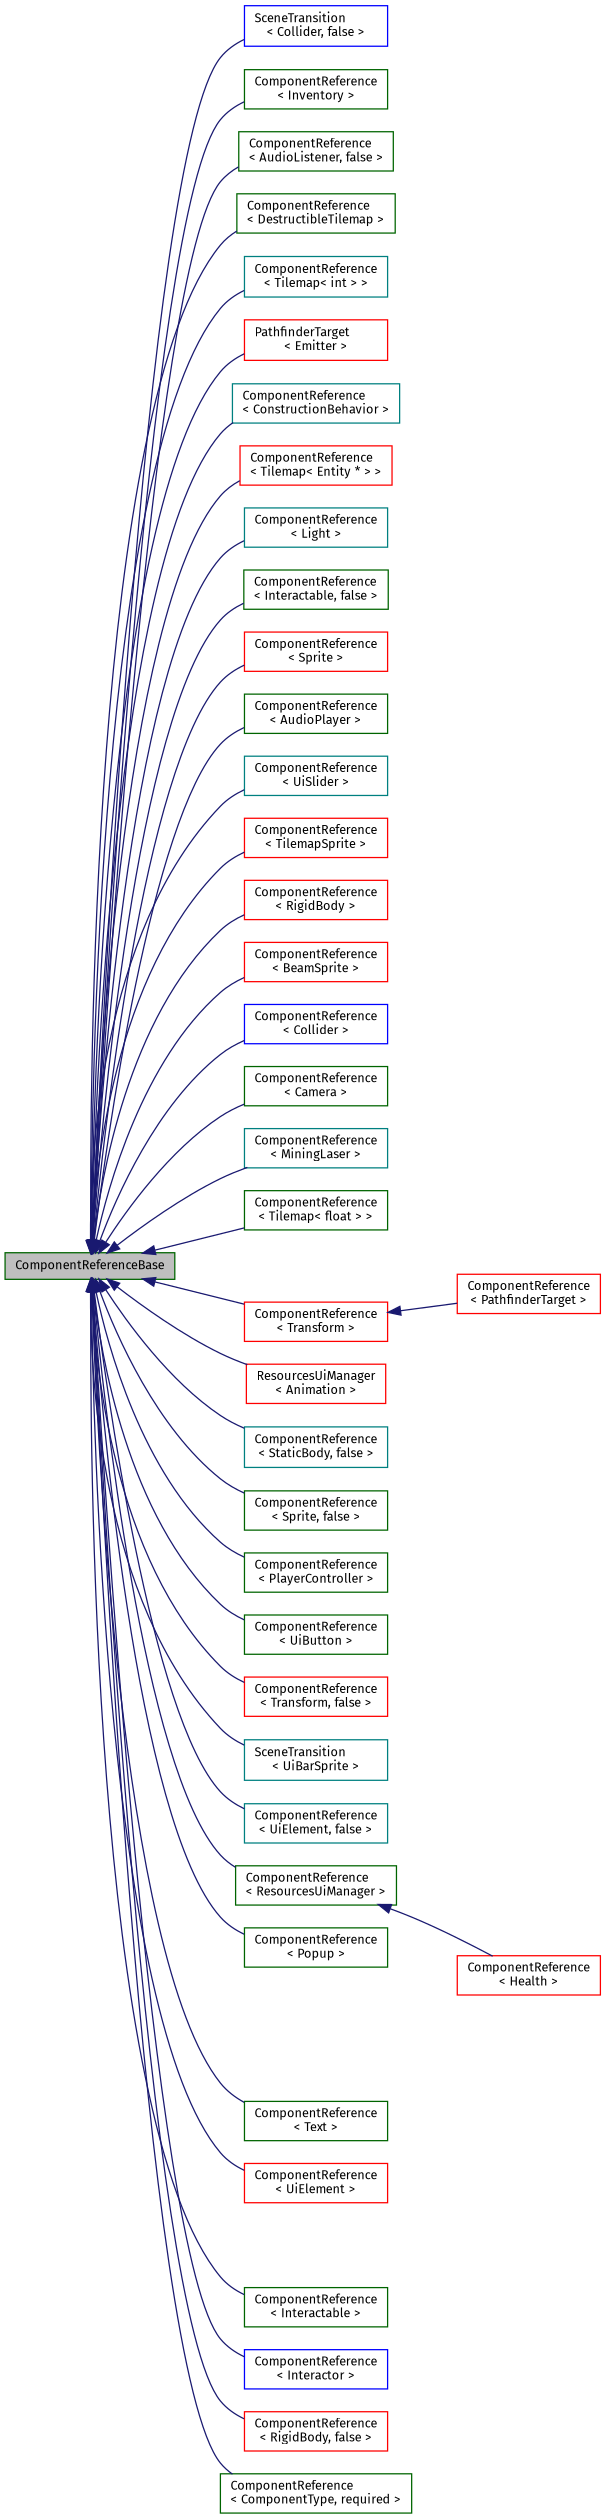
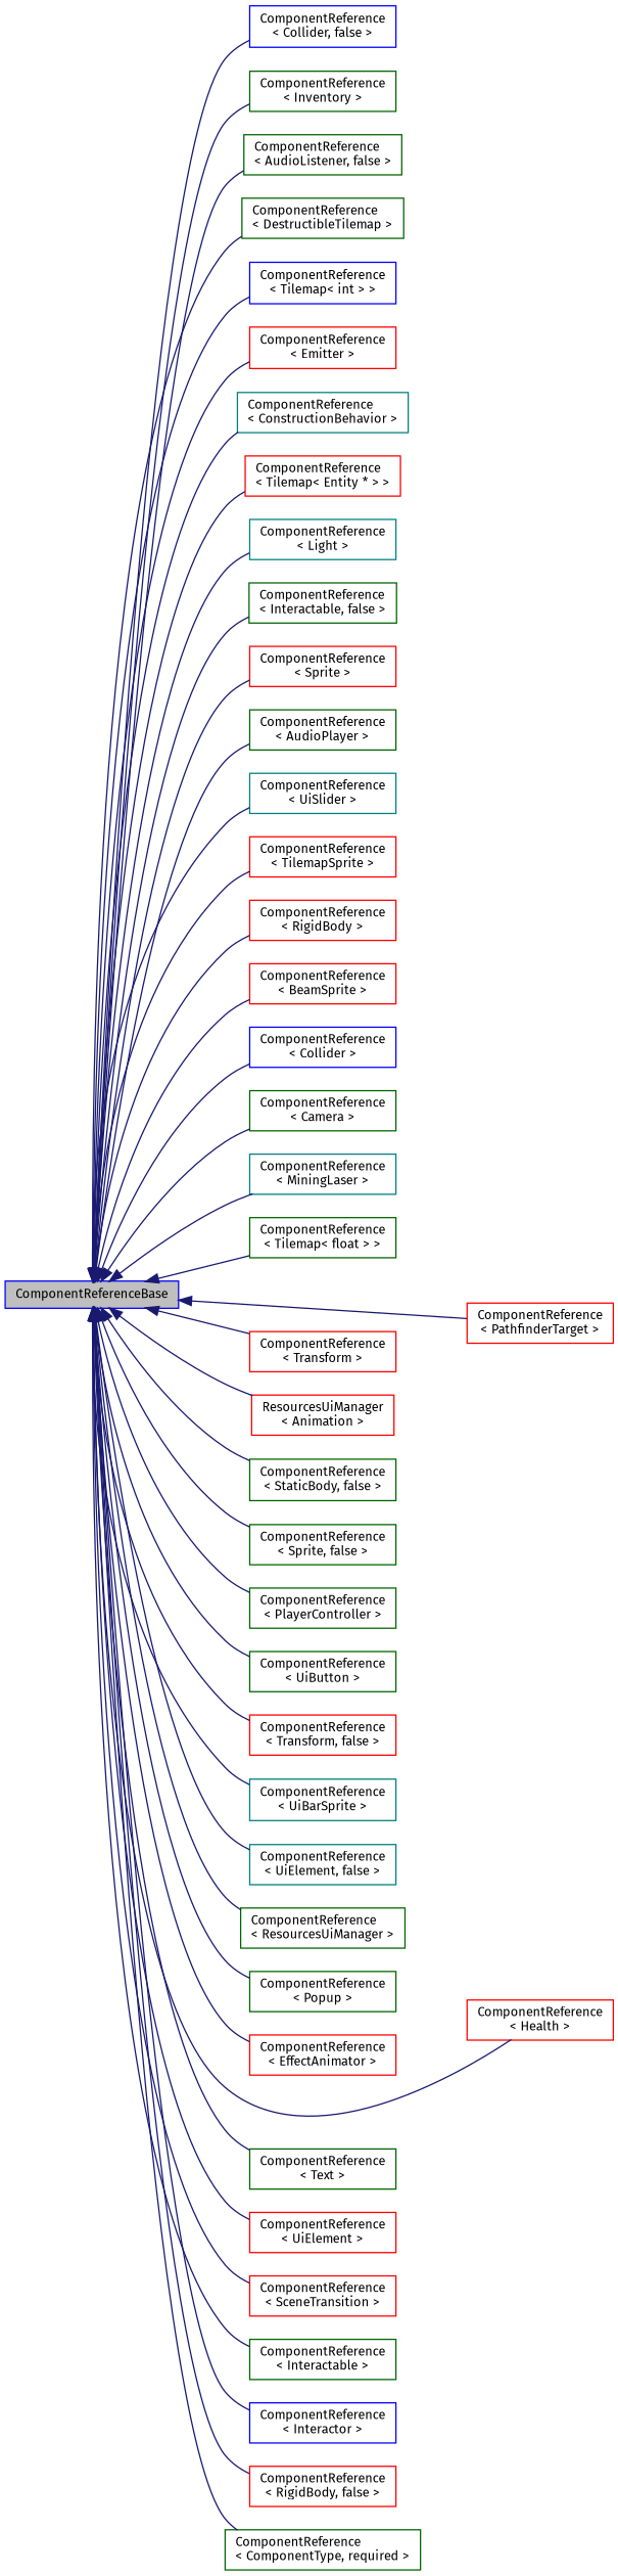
  digraph {
    fontname="Fira Sans"
    rankdir=LR
    node [color=darkgreen fillcolor=white fontname="Fira Sans" fontsize=10 shape=record style=filled]
    edge [color=midnightblue dir=back fontname="Fira Sans" fontsize=10 labelfontname=Helvetica labelfontsize=10 style=solid]
-   n1 [fillcolor=grey75 fontcolor=black height=0.2 label=ComponentReferenceBase width=0.4]
-   n2 [color=blue height=0.2 label="SceneTransition\l\< Collider, false \>" width=0.4]
+   n1 [color=blue fillcolor=grey75 fontcolor=black height=0.2 label=ComponentReferenceBase width=0.4]
+   n2 [color=blue height=0.2 label="ComponentReference\l\< Collider, false \>" width=0.4]
    n3 [height=0.2 label="ComponentReference\l\< Inventory \>" width=0.4]
    n4 [height=0.2 label="ComponentReference\l\< AudioListener, false \>" width=0.4]
    n5 [height=0.2 label="ComponentReference\l\< DestructibleTilemap \>" width=0.4]
-   n6 [color=teal height=0.2 label="ComponentReference\l\< Tilemap\< int \> \>" width=0.4]
-   n7 [color=red height=0.2 label="PathfinderTarget\l\< Emitter \>" width=0.4]
+   n6 [color=blue height=0.2 label="ComponentReference\l\< Tilemap\< int \> \>" width=0.4]
+   n7 [color=red height=0.2 label="ComponentReference\l\< Emitter \>" width=0.4]
    n8 [color=teal height=0.2 label="ComponentReference\l\< ConstructionBehavior \>" width=0.4]
    n9 [color=red height=0.2 label="ComponentReference\l\< Tilemap\< Entity * \> \>" width=0.4]
    n10 [color=teal height=0.2 label="ComponentReference\l\< Light \>" width=0.4]
    n11 [height=0.2 label="ComponentReference\l\< Interactable, false \>" width=0.4]
    n12 [color=red height=0.2 label="ComponentReference\l\< Sprite \>" width=0.4]
    n13 [height=0.2 label="ComponentReference\l\< AudioPlayer \>" width=0.4]
    n14 [color=teal height=0.2 label="ComponentReference\l\< UiSlider \>" width=0.4]
    n15 [color=red height=0.2 label="ComponentReference\l\< TilemapSprite \>" width=0.4]
    n16 [color=red height=0.2 label="ComponentReference\l\< RigidBody \>" width=0.4]
    n17 [color=red height=0.2 label="ComponentReference\l\< BeamSprite \>" width=0.4]
    n18 [color=blue height=0.2 label="ComponentReference\l\< Collider \>" width=0.4]
    n19 [height=0.2 label="ComponentReference\l\< Camera \>" width=0.4]
    n20 [color=teal height=0.2 label="ComponentReference\l\< MiningLaser \>" width=0.4]
    n21 [height=0.2 label="ComponentReference\l\< Tilemap\< float \> \>" width=0.4]
    n22 [height=0.2 label="ComponentReference\l\< ResourcesUiManager \>" width=0.4]
    n23 [color=red height=0.2 label="ComponentReference\l\< Transform \>" width=0.4]
    n24 [color=red height=0.2 label="ResourcesUiManager\l\< Animation \>" width=0.4]
-   n25 [color=teal height=0.2 label="ComponentReference\l\< StaticBody, false \>" width=0.4]
+   n25 [height=0.2 label="ComponentReference\l\< StaticBody, false \>" width=0.4]
    n26 [height=0.2 label="ComponentReference\l\< Sprite, false \>" width=0.4]
    n27 [height=0.2 label="ComponentReference\l\< PlayerController \>" width=0.4]
    n28 [height=0.2 label="ComponentReference\l\< UiButton \>" width=0.4]
    n29 [color=red height=0.2 label="ComponentReference\l\< Transform, false \>" width=0.4]
-   n30 [color=teal height=0.2 label="SceneTransition\l\< UiBarSprite \>" width=0.4]
+   n30 [color=teal height=0.2 label="ComponentReference\l\< UiBarSprite \>" width=0.4]
    n31 [color=teal height=0.2 label="ComponentReference\l\< UiElement, false \>" width=0.4]
    n32 [color=red height=0.2 label="ComponentReference\l\< PathfinderTarget \>" width=0.4]
    n33 [height=0.2 label="ComponentReference\l\< Popup \>" width=0.4]
+   n34 [color=red height=0.2 label="ComponentReference\l\< EffectAnimator \>" width=0.4]
    n35 [color=red height=0.2 label="ComponentReference\l\< Health \>" width=0.4]
    n36 [height=0.2 label="ComponentReference\l\< Text \>" width=0.4]
    n37 [color=red height=0.2 label="ComponentReference\l\< UiElement \>" width=0.4]
+   n38 [color=red height=0.2 label="ComponentReference\l\< SceneTransition \>" width=0.4]
    n39 [height=0.2 label="ComponentReference\l\< Interactable \>" width=0.4]
    n40 [color=blue height=0.2 label="ComponentReference\l\< Interactor \>" width=0.4]
    n41 [color=red height=0.2 label="ComponentReference\l\< RigidBody, false \>" width=0.4]
    n42 [height=0.2 label="ComponentReference\l\< ComponentType, required \>" width=0.4]
    n1 -> n2
    n1 -> n3
    n1 -> n4
    n1 -> n5
    n1 -> n6
    n1 -> n7
    n1 -> n8
    n1 -> n9
    n1 -> n10
    n1 -> n11
    n1 -> n12
    n1 -> n13
    n1 -> n14
    n1 -> n15
    n1 -> n16
    n1 -> n17
    n1 -> n18
    n1 -> n19
    n1 -> n20
    n1 -> n21
    n1 -> n22
    n1 -> n23
    n1 -> n24
    n1 -> n25
    n1 -> n26
    n1 -> n27
    n1 -> n28
    n1 -> n29
    n1 -> n30
    n1 -> n31
-   n23 -> n32
+   n1 -> n32
    n1 -> n33
-   n22 -> n35
+   n1 -> n34
+   n1 -> n35
    n1 -> n36
    n1 -> n37
+   n1 -> n38
    n1 -> n39
    n1 -> n40
    n1 -> n41
    n1 -> n42
  }
